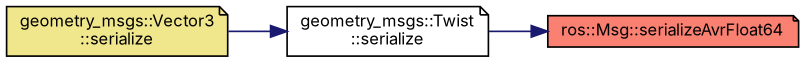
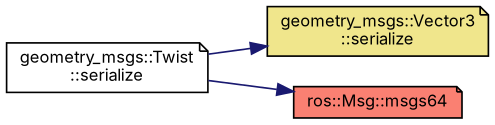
  digraph {
    fontname=Inter
    rankdir=LR
    node [color=black fontname=Inter fontsize=10 shape=note style=filled]
    edge [color=midnightblue fontname=Inter fontsize=10 labelfontname=Helvetica labelfontsize=10 style=solid]
    n1 [fillcolor=white fontcolor=black height=0.2 label="geometry_msgs::Twist\l::serialize" width=0.4]
    n2 [fillcolor=khaki height=0.2 label="geometry_msgs::Vector3\l::serialize" width=0.4]
-   n3 [fillcolor=salmon height=0.2 label="ros::Msg::serializeAvrFloat64" width=0.4]
-   n2 -> n1
+   n3 [fillcolor=salmon height=0.2 label="ros::Msg::msgs64" width=0.4]
+   n1 -> n2
    n1 -> n3
  }
